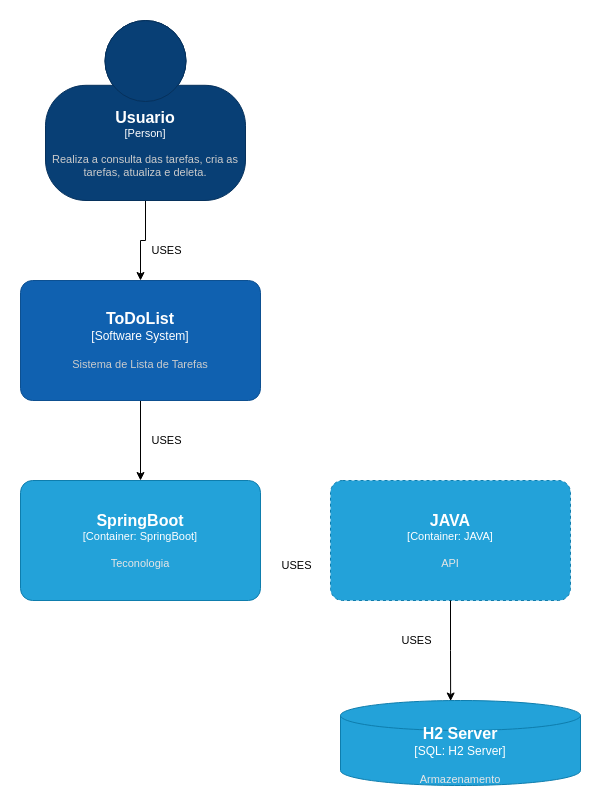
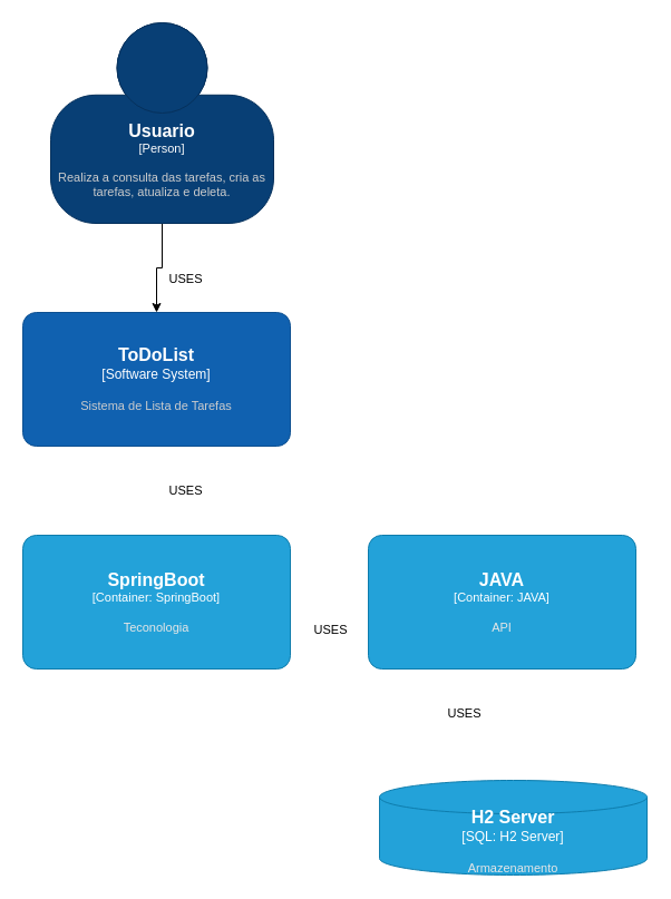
  <mxCell id="0" />
  <mxCell id="1" parent="0" />
  <mxCell id="2" style="edgeStyle=orthogonalEdgeStyle;rounded=0;orthogonalLoop=1;jettySize=auto;html=1;exitX=0.5;exitY=1;exitDx=0;exitDy=0;exitPerimeter=0;" edge="1" parent="1" source="4" target="6"><mxGeometry relative="1" as="geometry" /></mxCell>
  <mxCell id="3" value="USES" style="edgeLabel;html=1;align=center;verticalAlign=middle;resizable=0;points=[];" connectable="0" vertex="1" parent="2"><mxGeometry x="-0.444" y="5" relative="1" as="geometry"><mxPoint x="15" y="25" as="offset" /></mxGeometry></mxCell>
  <mxCell id="4" value="&lt;font style=&quot;font-size: 16px&quot;&gt;&lt;b&gt;Usuario&lt;/b&gt;&lt;/font&gt;&lt;div&gt;[Person]&lt;/div&gt;&lt;br&gt;&lt;div&gt;&lt;font style=&quot;font-size: 11px&quot;&gt;&lt;font color=&quot;#cccccc&quot;&gt;Realiza a consulta das tarefas, cria as tarefas, atualiza e deleta.&lt;/font&gt;&lt;/div&gt;" style="html=1;fontSize=11;dashed=0;whiteSpace=wrap;fillColor=#083F75;strokeColor=#06315C;fontColor=#ffffff;shape=mxgraph.c4.person2;align=center;metaEdit=1;points=[[0.5,0,0],[1,0.5,0],[1,0.75,0],[0.75,1,0],[0.5,1,0],[0.25,1,0],[0,0.75,0],[0,0.5,0]];resizable=0;" vertex="1" parent="1"><mxGeometry x="45" y="20" width="200" height="180" as="geometry" /></mxCell>
- <mxCell id="5" style="edgeStyle=orthogonalEdgeStyle;rounded=0;orthogonalLoop=1;jettySize=auto;html=1;exitX=0.5;exitY=1;exitDx=0;exitDy=0;exitPerimeter=0;" edge="1" parent="1" source="6" target="7"><mxGeometry relative="1" as="geometry" /></mxCell>
  <mxCell id="6" value="&lt;font style=&quot;font-size: 16px&quot;&gt;&lt;b&gt;ToDoList&lt;/b&gt;&lt;/font&gt;&lt;div&gt;[Software System]&lt;/div&gt;&lt;br&gt;&lt;div&gt;&lt;font style=&quot;font-size: 11px&quot;&gt;&lt;font color=&quot;#cccccc&quot;&gt;Sistema de Lista de Tarefas&lt;/font&gt;&lt;/div&gt;" style="rounded=1;whiteSpace=wrap;html=1;labelBackgroundColor=none;fillColor=#1061B0;fontColor=#ffffff;align=center;arcSize=10;strokeColor=#0D5091;metaEdit=1;resizable=0;points=[[0.25,0,0],[0.5,0,0],[0.75,0,0],[1,0.25,0],[1,0.5,0],[1,0.75,0],[0.75,1,0],[0.5,1,0],[0.25,1,0],[0,0.75,0],[0,0.5,0],[0,0.25,0]];" vertex="1" parent="1"><mxGeometry x="20" y="280" width="240" height="120" as="geometry" /></mxCell>
  <mxCell id="7" value="&lt;font style=&quot;font-size: 16px&quot;&gt;&lt;b&gt;SpringBoot&lt;/b&gt;&lt;/font&gt;&lt;div&gt;[Container: SpringBoot]&lt;/div&gt;&lt;br&gt;&lt;div&gt;&lt;font style=&quot;font-size: 11px&quot;&gt;&lt;font color=&quot;#E6E6E6&quot;&gt;Teconologia&lt;/font&gt;&lt;/div&gt;" style="rounded=1;whiteSpace=wrap;html=1;fontSize=11;labelBackgroundColor=none;fillColor=#23A2D9;fontColor=#ffffff;align=center;arcSize=10;strokeColor=#0E7DAD;metaEdit=1;resizable=0;points=[[0.25,0,0],[0.5,0,0],[0.75,0,0],[1,0.25,0],[1,0.5,0],[1,0.75,0],[0.75,1,0],[0.5,1,0],[0.25,1,0],[0,0.75,0],[0,0.5,0],[0,0.25,0]];" vertex="1" parent="1"><mxGeometry x="20" y="480" width="240" height="120" as="geometry" /></mxCell>
- <mxCell id="8" value="&lt;font style=&quot;font-size: 16px&quot;&gt;&lt;b&gt;JAVA&lt;/b&gt;&lt;/font&gt;&lt;div&gt;[Container: JAVA]&lt;/div&gt;&lt;br&gt;&lt;div&gt;&lt;font style=&quot;font-size: 11px&quot;&gt;&lt;font color=&quot;#E6E6E6&quot;&gt;API&lt;/font&gt;&lt;/div&gt;" style="rounded=1;whiteSpace=wrap;html=1;fontSize=11;labelBackgroundColor=none;fillColor=#23A2D9;fontColor=#ffffff;align=center;arcSize=10;strokeColor=#0E7DAD;metaEdit=1;resizable=0;points=[[0.25,0,0],[0.5,0,0],[0.75,0,0],[1,0.25,0],[1,0.5,0],[1,0.75,0],[0.75,1,0],[0.5,1,0],[0.25,1,0],[0,0.75,0],[0,0.5,0],[0,0.25,0]];dashed=1;" vertex="1" parent="1"><mxGeometry x="330" y="480" width="240" height="120" as="geometry" /></mxCell>
+ <mxCell id="8" value="&lt;font style=&quot;font-size: 16px&quot;&gt;&lt;b&gt;JAVA&lt;/b&gt;&lt;/font&gt;&lt;div&gt;[Container: JAVA]&lt;/div&gt;&lt;br&gt;&lt;div&gt;&lt;font style=&quot;font-size: 11px&quot;&gt;&lt;font color=&quot;#E6E6E6&quot;&gt;API&lt;/font&gt;&lt;/div&gt;" style="rounded=1;whiteSpace=wrap;html=1;fontSize=11;labelBackgroundColor=none;fillColor=#23A2D9;fontColor=#ffffff;align=center;arcSize=10;strokeColor=#0E7DAD;metaEdit=1;resizable=0;points=[[0.25,0,0],[0.5,0,0],[0.75,0,0],[1,0.25,0],[1,0.5,0],[1,0.75,0],[0.75,1,0],[0.5,1,0],[0.25,1,0],[0,0.75,0],[0,0.5,0],[0,0.25,0]];" vertex="1" parent="1"><mxGeometry x="330" y="480" width="240" height="120" as="geometry" /></mxCell>
  <mxCell id="9" value="USES" style="edgeLabel;html=1;align=center;verticalAlign=middle;resizable=0;points=[];" connectable="0" vertex="1" parent="1"><mxGeometry x="140" y="430" as="geometry"><mxPoint x="25" y="9" as="offset" /></mxGeometry></mxCell>
  <mxCell id="10" value="USES" style="edgeLabel;html=1;align=center;verticalAlign=middle;resizable=0;points=[];" connectable="0" vertex="1" parent="1"><mxGeometry x="270" y="555" as="geometry"><mxPoint x="25" y="9" as="offset" /></mxGeometry></mxCell>
  <mxCell id="11" value="USES" style="edgeLabel;html=1;align=center;verticalAlign=middle;resizable=0;points=[];" connectable="0" vertex="1" parent="1"><mxGeometry x="390" y="630" as="geometry"><mxPoint x="25" y="9" as="offset" /></mxGeometry></mxCell>
  <mxCell id="12" value="&lt;font style=&quot;font-size: 16px&quot;&gt;&lt;b&gt;H2 Server&lt;/b&gt;&lt;/font&gt;&lt;div&gt;[SQL:&amp;nbsp;H2 Server]&lt;/div&gt;&lt;br&gt;&lt;div&gt;&lt;font style=&quot;font-size: 11px&quot;&gt;&lt;font color=&quot;#E6E6E6&quot;&gt;Armazenamento&lt;/font&gt;&lt;/div&gt;" style="shape=cylinder3;size=15;whiteSpace=wrap;html=1;boundedLbl=1;rounded=0;labelBackgroundColor=none;fillColor=#23A2D9;fontSize=12;fontColor=#ffffff;align=center;strokeColor=#0E7DAD;metaEdit=1;points=[[0.5,0,0],[1,0.25,0],[1,0.5,0],[1,0.75,0],[0.5,1,0],[0,0.75,0],[0,0.5,0],[0,0.25,0]];resizable=0;" vertex="1" parent="1"><mxGeometry x="340" y="700" width="240" height="85" as="geometry" /></mxCell>
- <mxCell id="13" style="edgeStyle=orthogonalEdgeStyle;rounded=0;orthogonalLoop=1;jettySize=auto;html=1;exitX=0.5;exitY=1;exitDx=0;exitDy=0;exitPerimeter=0;entryX=0.459;entryY=0.006;entryDx=0;entryDy=0;entryPerimeter=0;" edge="1" parent="1" source="8" target="12"><mxGeometry relative="1" as="geometry" /></mxCell>
